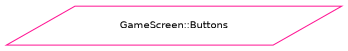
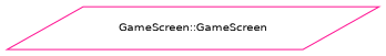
  digraph {
    rankdir=LR
-   n1 [color=deeppink fillcolor=white fontname=Helvetica fontsize=10 height=0.2 label="GameScreen::Buttons" shape=parallelogram style=filled width=0.4]
+   n1 [color=deeppink fillcolor=white fontname=Helvetica fontsize=10 height=0.2 label="GameScreen::GameScreen" shape=parallelogram style=filled width=0.4]
  }
